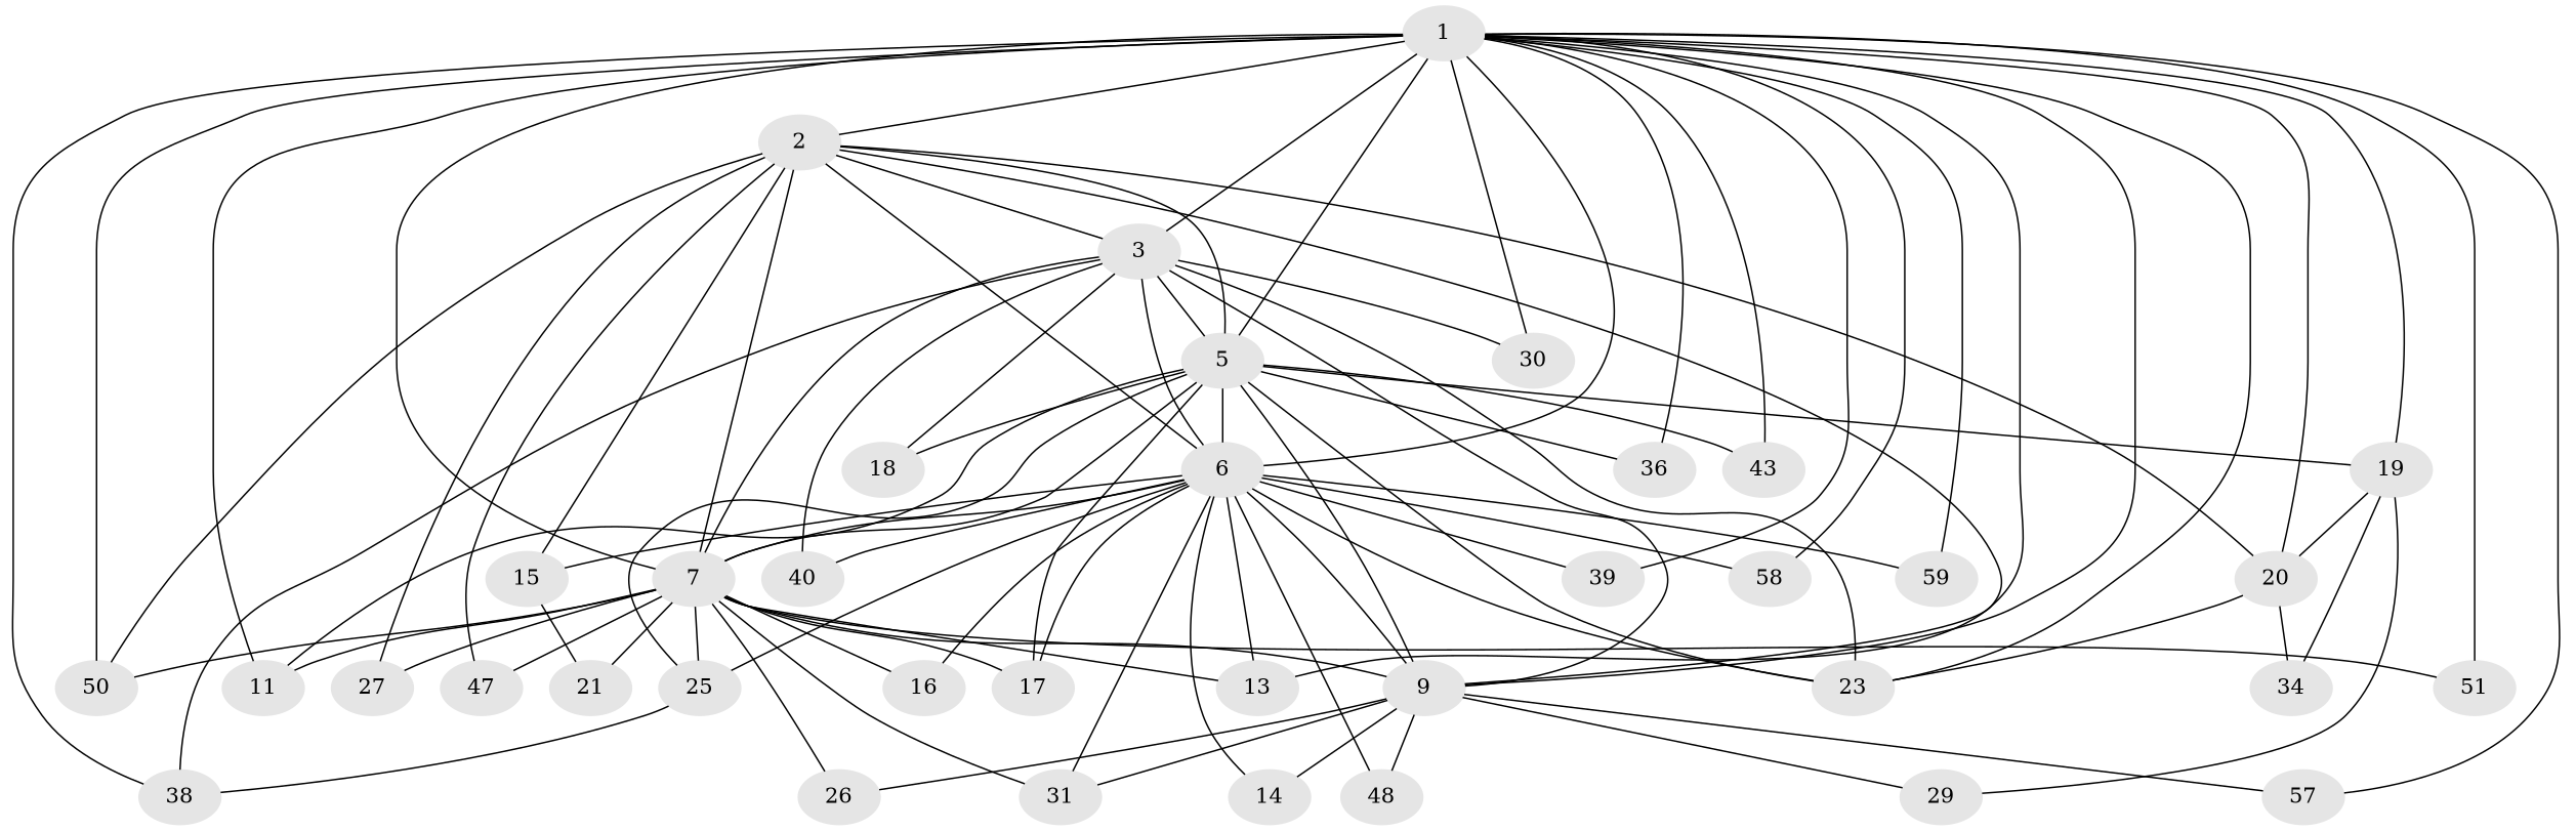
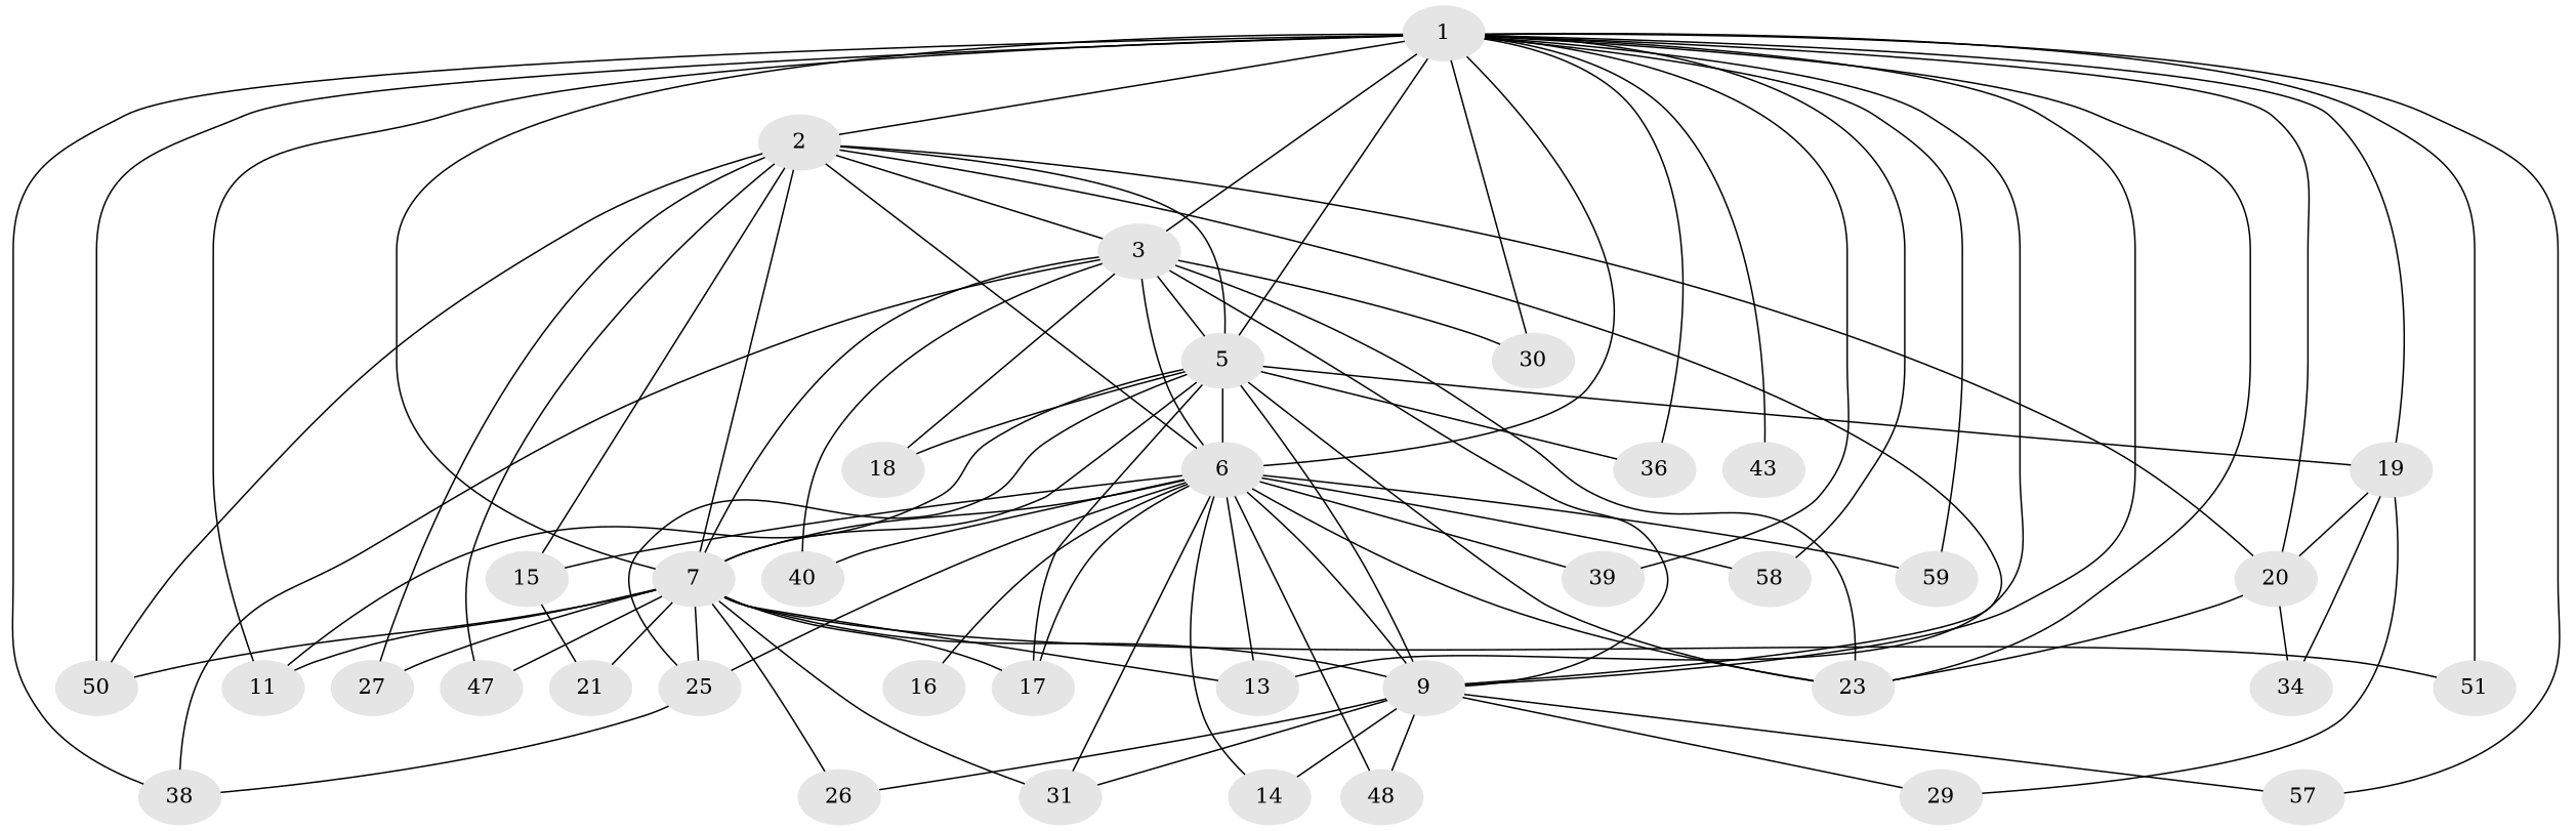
  graph {
    node [color=gray90 style=filled]
    1 [super="+4+52+42+32+45"]
    2 [super="+46"]
    3 [super="+22+67+73"]
    5 [super="+12+77+76+8"]
    6
    7 [super="+10+60+66+61+41"]
    9 [super="+37"]
    11 [super="+72"]
    13 [super="+33"]
    19
    20
    23 [super="+53+44"]
    30
    36
    38 [super="+68"]
    39
    43
    51
    57
    58
    59
    50
    15 [super="+69"]
    27
    47
    18
    40
    17
    25 [super="+55"]
    14
    16 [super="+28+71"]
    31 [super="+54+35"]
    48
    21
    26
    29
    34
    1 -- 2 [weight=2]
    1 -- 3 [weight=3]
    1 -- 5 [weight=4]
    1 -- 6 [weight=2]
    1 -- 7 [weight=7]
    1 -- 9 [weight=3]
    1 -- 11
    1 -- 13
    1 -- 19 [weight=2]
    1 -- 20
    1 -- 23
    1 -- 30
    1 -- 36
    1 -- 38
    1 -- 39
    1 -- 43
    1 -- 51
    1 -- 57
    1 -- 58
    1 -- 59
    1 -- 50
    2 -- 3
    2 -- 5 [weight=2]
    2 -- 6
    2 -- 7 [weight=3]
    2 -- 9
    2 -- 20
    2 -- 50
    2 -- 15
    2 -- 27
    2 -- 47
    3 -- 5 [weight=2]
    3 -- 6
    3 -- 7 [weight=5]
    3 -- 9 [weight=3]
    3 -- 23 [weight=2]
    3 -- 30
    3 -- 38
    3 -- 18
    3 -- 40
    5 -- 6 [weight=3]
    5 -- 7 [weight=6]
    5 -- 9 [weight=3]
    5 -- 11
    5 -- 19
    5 -- 23
    5 -- 36
-   5 -- 43
    5 -- 18
    5 -- 17
    5 -- 25
    6 -- 7 [weight=3]
    6 -- 9
    6 -- 13
    6 -- 23
    6 -- 39
    6 -- 58
    6 -- 59
    6 -- 15
    6 -- 40
    6 -- 17
    6 -- 25
    6 -- 14
    6 -- 16 [weight=2]
    6 -- 31
    6 -- 48
    7 -- 9 [weight=4]
    7 -- 11
    7 -- 13
    7 -- 51
    7 -- 50
    7 -- 27
    7 -- 47
    7 -- 17
    7 -- 25
-   7 -- 16 [weight=2]
    7 -- 31 [weight=2]
    7 -- 21
    7 -- 26
    9 -- 57
    9 -- 14
    9 -- 31
    9 -- 48
    9 -- 26
    9 -- 29
    19 -- 20
    19 -- 29
    19 -- 34
    20 -- 23
    20 -- 34
    15 -- 21
    25 -- 38
  }
